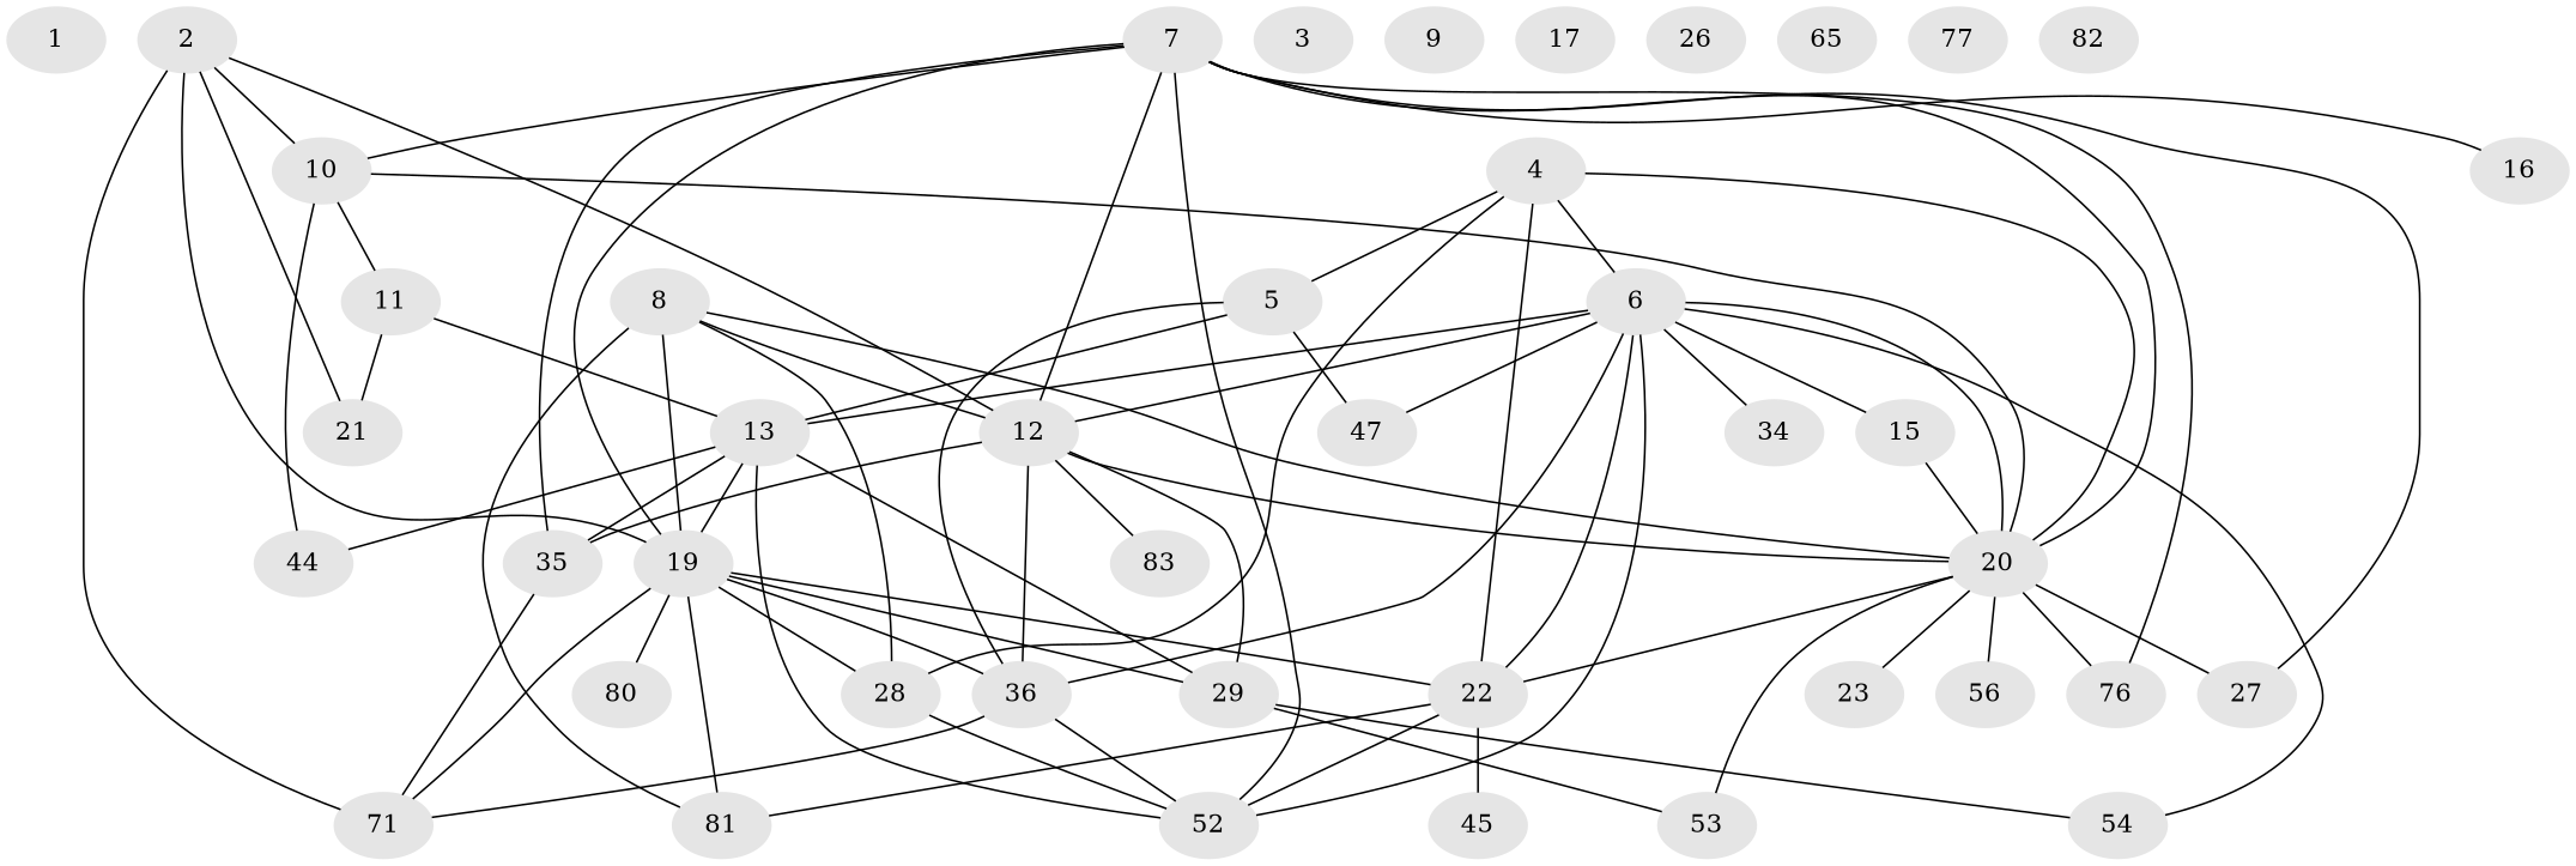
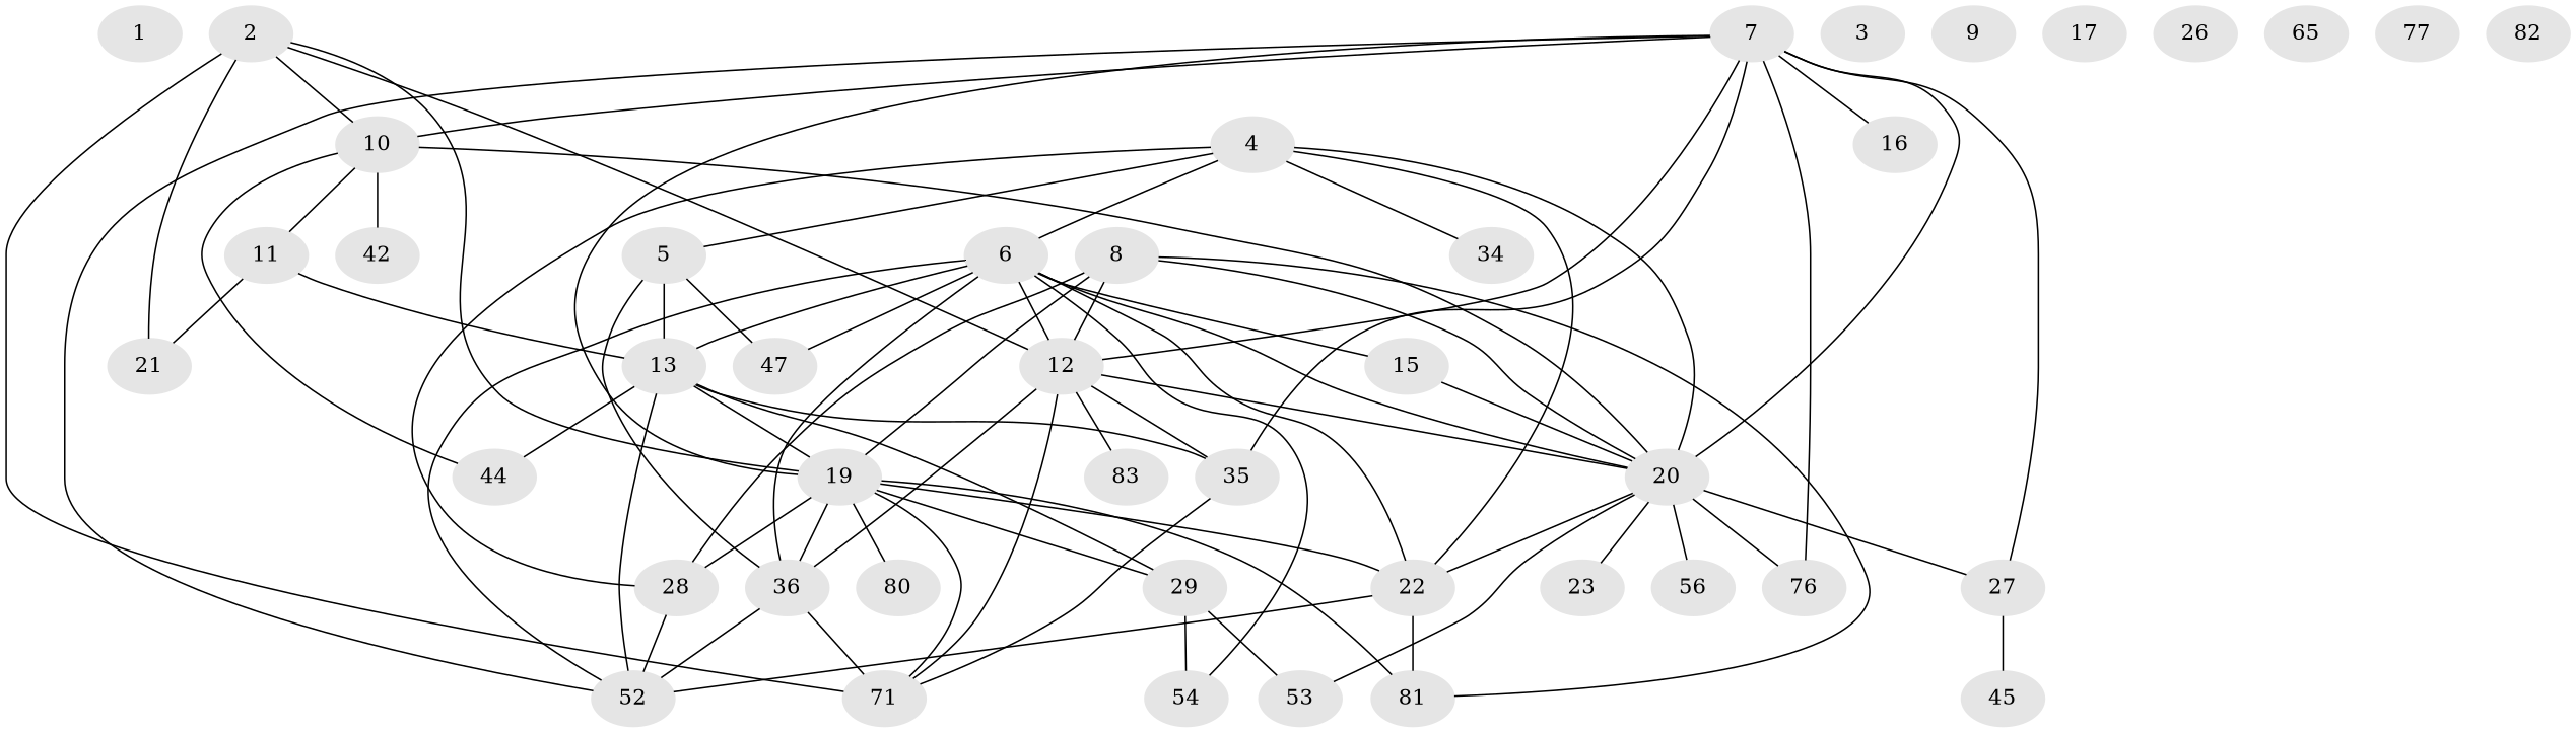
  graph {
    node [color=gray90 style=filled]
    1 [super="+50+60"]
    2 [super="+31+85"]
    10 [super="+55+68+78"]
    12 [super="+14+32+48"]
    19 [super="+66+67+70"]
    21
    71 [super="+73"]
    20 [super="+24+33+46"]
    11 [super="+30"]
+   42
    44
    36 [super="+41+75"]
    35 [super="+57"]
    29 [super="+37"]
    83
    22 [super="+59+72+86"]
    28 [super="+79"]
    81
    80
    3
    4 [super="+39+87"]
    5 [super="+58+63"]
    6 [super="+18+25+40"]
    34
    13 [super="+49+51+89"]
    47 [super="+64"]
    15 [super="+84"]
    52
    54
    27
    76
    23
    53
    56 [super="+69"]
    45
    7 [super="+38+43+88"]
    16
    8 [super="+62+74"]
    9
    17
    26 [super="+61"]
    65
    77
    82
    2 -- 10
    2 -- 12
    2 -- 19
    2 -- 21
    2 -- 71 [weight=2]
    10 -- 20 [weight=2]
    10 -- 11
+   10 -- 42
    10 -- 44
    12 -- 20
    12 -- 36
    12 -- 35
-   12 -- 29
+   12 -- 71
    12 -- 83
    19 -- 71
    19 -- 36
    19 -- 29
    19 -- 22
    19 -- 28
    19 -- 81
    19 -- 80
    20 -- 22
    20 -- 27
    20 -- 76
    20 -- 23
    20 -- 53
    20 -- 56
    11 -- 21
    11 -- 13
    36 -- 71
    36 -- 52
    35 -- 71
    29 -- 54
    29 -- 53
    22 -- 81
    22 -- 52
-   22 -- 45
+   27 -- 45
    28 -- 52
    4 -- 20
    4 -- 22
    4 -- 28
    4 -- 5
    4 -- 6
-   6 -- 34
+   4 -- 34
    5 -- 36
    5 -- 13 [weight=2]
    5 -- 47
    6 -- 12
    6 -- 20
    6 -- 36 [weight=2]
    6 -- 22
    6 -- 13
    6 -- 47
    6 -- 15
    6 -- 52
    6 -- 54
    13 -- 19
    13 -- 44
    13 -- 35 [weight=2]
    13 -- 29
    13 -- 52
    15 -- 20
    7 -- 10
    7 -- 12
    7 -- 19
    7 -- 20
    7 -- 35
    7 -- 52
    7 -- 27
    7 -- 76
    7 -- 16
    8 -- 12
    8 -- 19
    8 -- 20
    8 -- 28
    8 -- 81
  }
